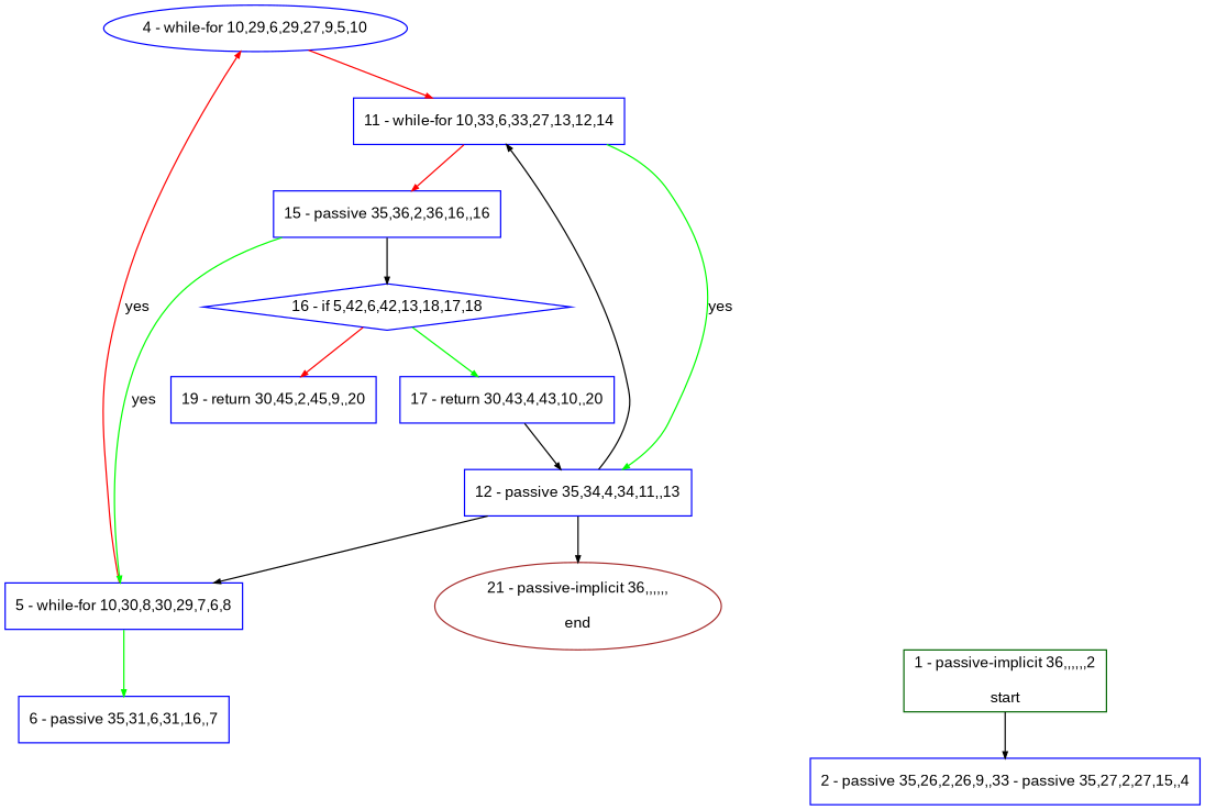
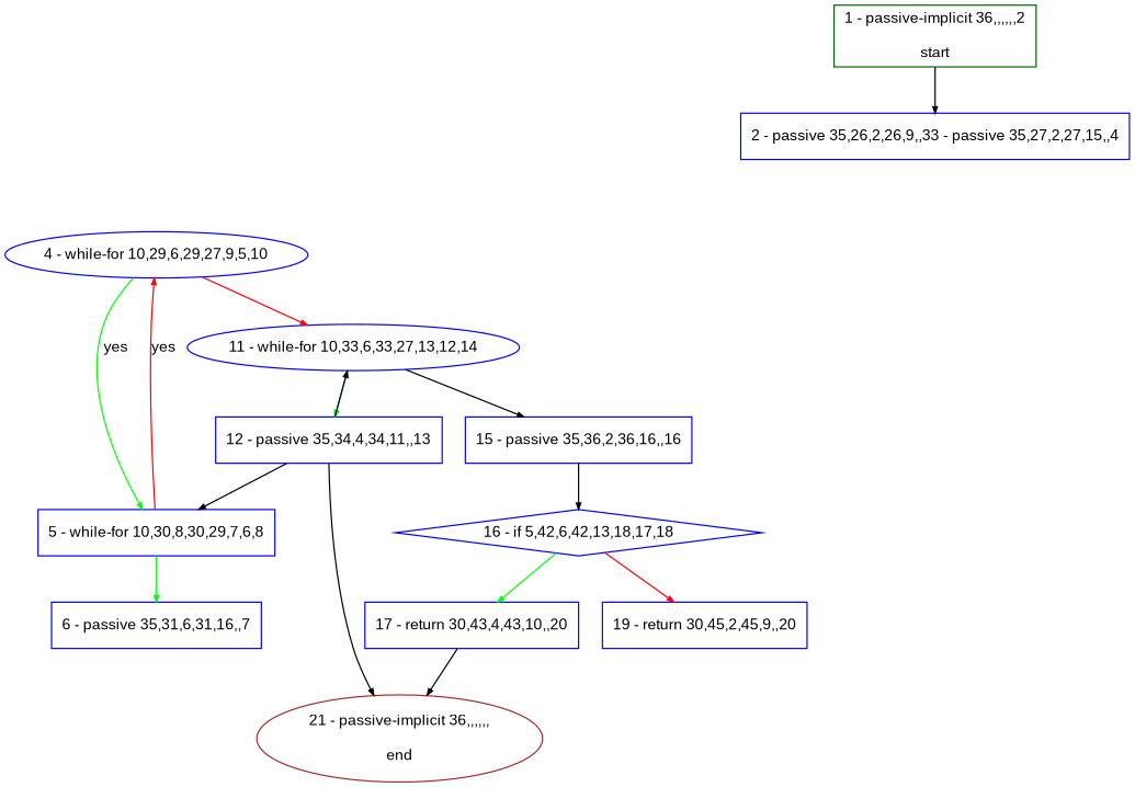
  digraph {
    bgcolor=white
    compound=true
    fillcolor="#FFFFCC"
    fontname=Arial
    fontsize=12
    pack=true
    packmode=clust
    style="rounded,filled"
    node [color="#0000ff" compound=true fillcolor="#ffffff" fixedsize=false fontname=Arial fontsize=12 node_initialized=no shape=box style=filled]
    edge [arrowhead=normal arrowsize=0.5 arrowtail=none color="#000000" compound=true dir=forward fontcolor=black fontname=Arial fontsize=12]
    n1 [label="2 - passive 35,26,2,26,9,,33 - passive 35,27,2,27,15,,4"]
    n2 [label="4 - while-for 10,29,6,29,27,9,5,10" shape=oval]
    n3 [label="5 - while-for 10,30,8,30,29,7,6,8"]
-   n4 [label="11 - while-for 10,33,6,33,27,13,12,14"]
+   n4 [label="11 - while-for 10,33,6,33,27,13,12,14" shape=oval]
    n5 [color="#006400" label="1 - passive-implicit 36,,,,,,2\n\nstart"]
    n6 [label="6 - passive 35,31,6,31,16,,7"]
    n7 [label="12 - passive 35,34,4,34,11,,13"]
    n8 [label="15 - passive 35,36,2,36,16,,16"]
    n9 [color="#a52a2a" label="21 - passive-implicit 36,,,,,,\n\nend" shape=ellipse]
    n10 [label="16 - if 5,42,6,42,13,18,17,18" shape=diamond]
    n11 [label="17 - return 30,43,4,43,10,,20"]
    n12 [label="19 - return 30,45,2,45,9,,20"]
-   n8 -> n3 [color="#00ff00" label=yes]
+   n2 -> n3 [color="#00ff00" label=yes]
    n2 -> n4 [color="#ff0000" label=no]
    n3 -> n2 [color="#ff0000" label=yes]
    n3 -> n6 [color="#00ff00" label=yes]
    n4 -> n7 [color="#00ff00" label=yes]
-   n4 -> n8 [color="#ff0000" label=no]
+   n4 -> n8 [label=no]
    n5 -> n1
    n7 -> n3
    n7 -> n4
    n7 -> n9
    n8 -> n10
-   n10 -> n11 [color="#00ff00" label=no]
+   n10 -> n11 [color="#00ff00" label=yes]
    n10 -> n12 [color="#ff0000" label=no]
-   n11 -> n7
+   n11 -> n9
  }
